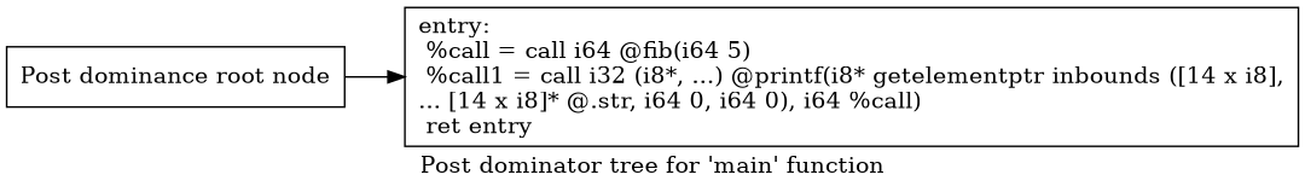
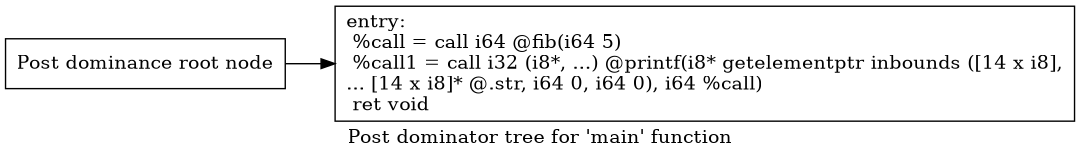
  digraph {
    label="Post dominator tree for 'main' function"
    rankdir=LR
    node [shape=record]
    n1 [label="{Post dominance root node}"]
-   n2 [label="{entry:\l  %call = call i64 @fib(i64 5)\l  %call1 = call i32 (i8*, ...) @printf(i8* getelementptr inbounds ([14 x i8],\l... [14 x i8]* @.str, i64 0, i64 0), i64 %call)\l  ret entry\l}"]
+   n2 [label="{entry:\l  %call = call i64 @fib(i64 5)\l  %call1 = call i32 (i8*, ...) @printf(i8* getelementptr inbounds ([14 x i8],\l... [14 x i8]* @.str, i64 0, i64 0), i64 %call)\l  ret void\l}"]
    n1 -> n2
  }
